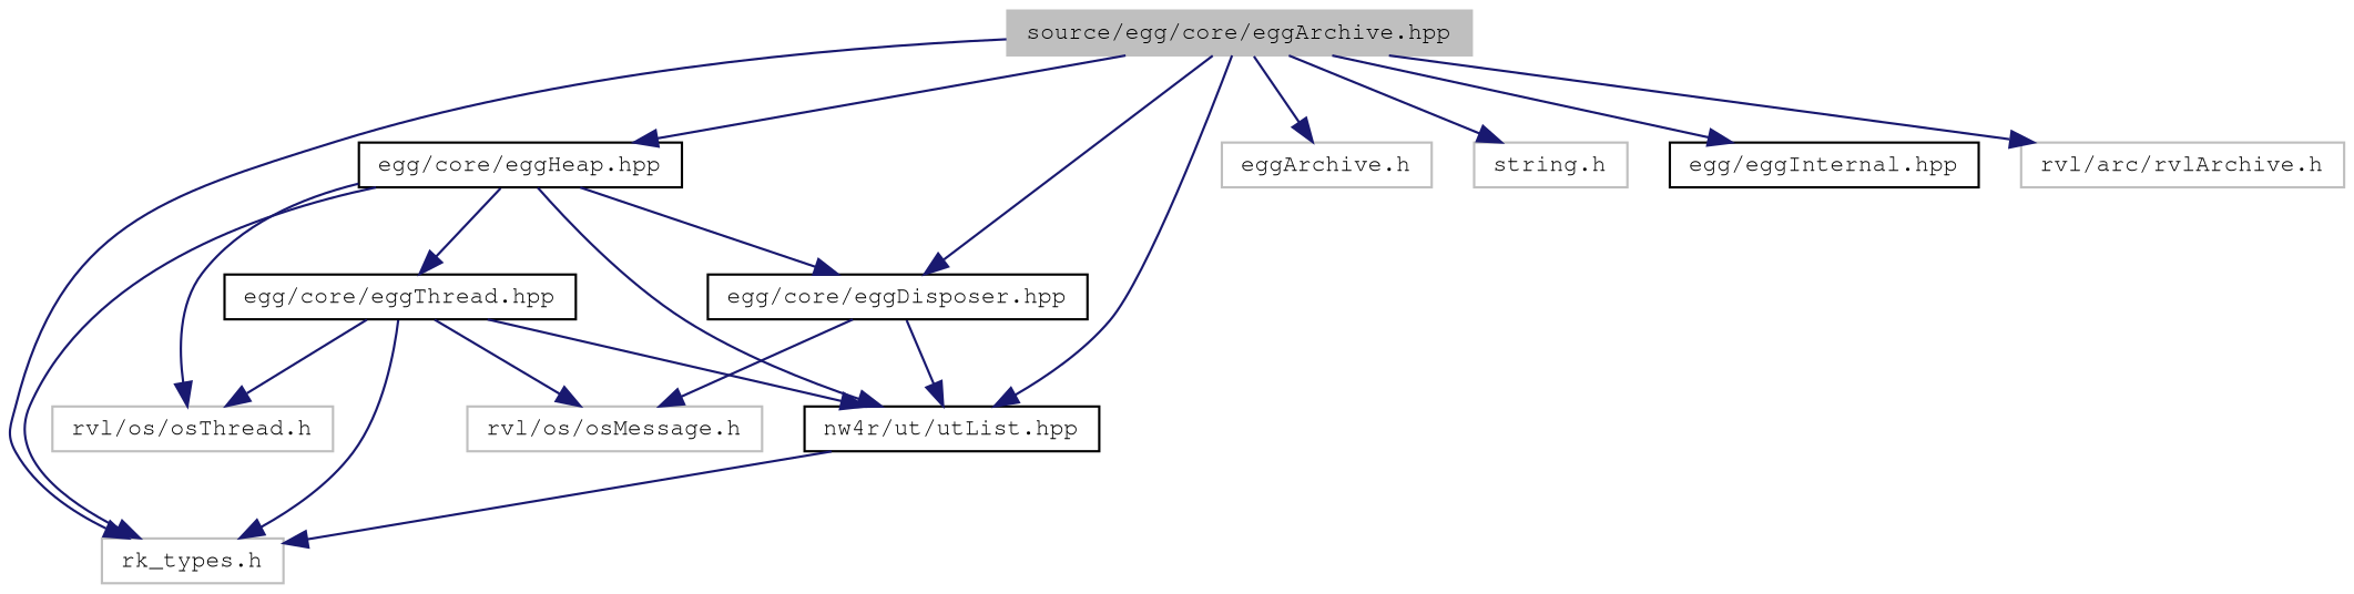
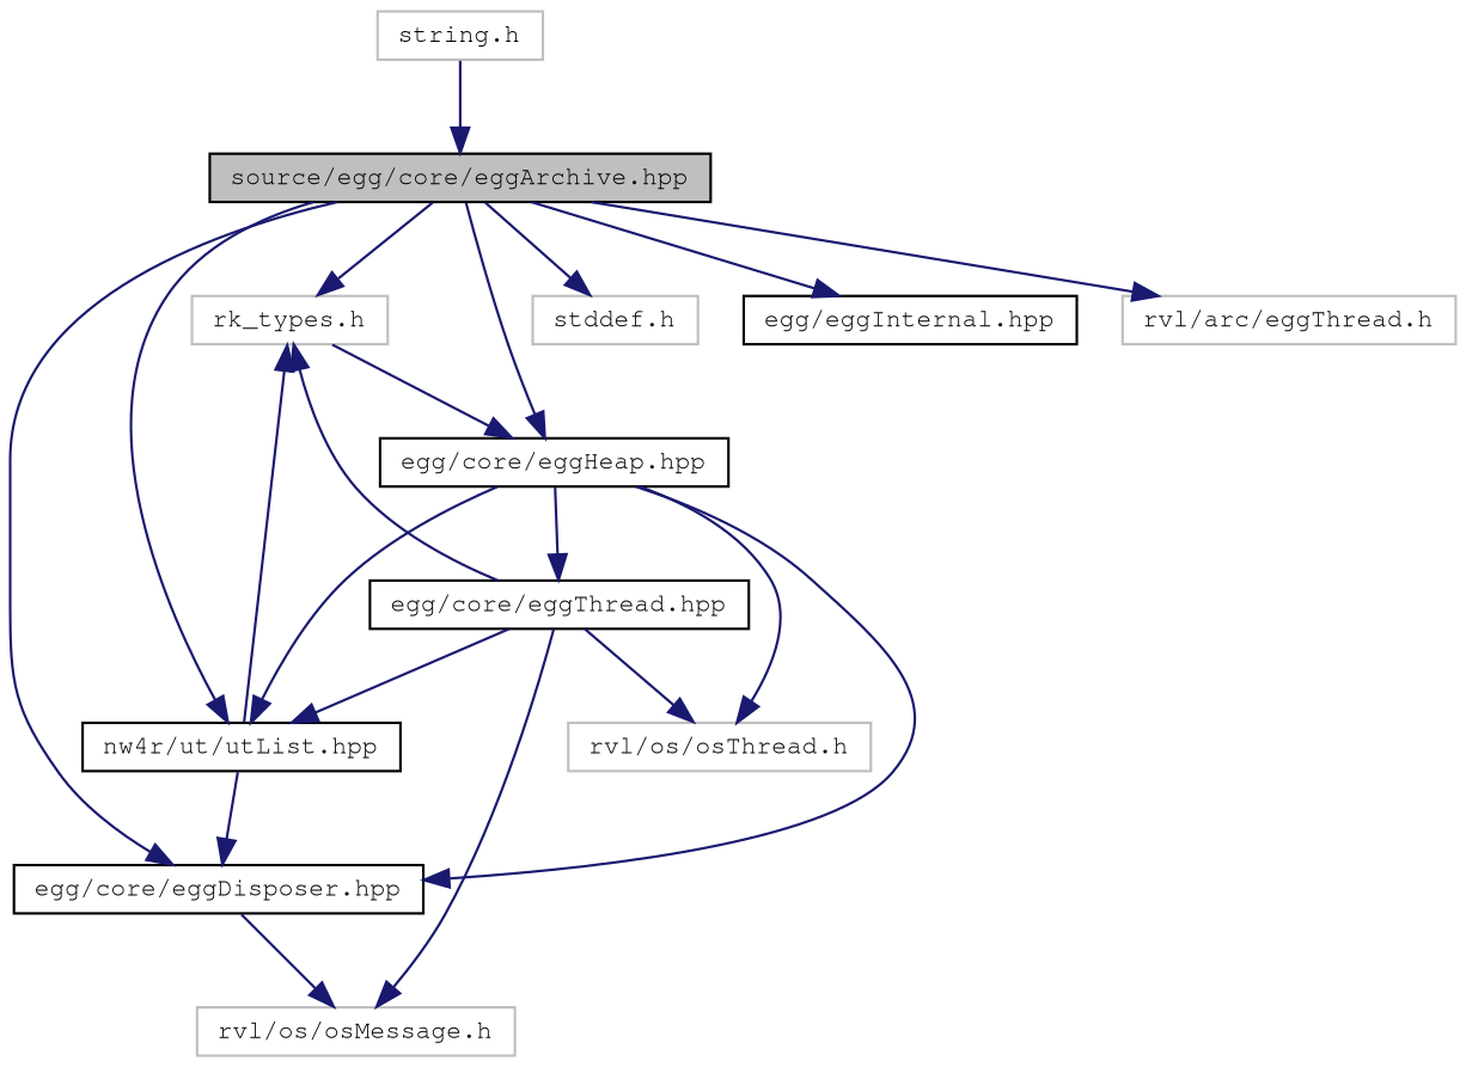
  digraph {
    node [color=black fillcolor=white fontname=FreeMono fontsize=10 shape=record style=filled]
    edge [color=midnightblue fontname=FreeMono fontsize=10 labelfontname=FreeMono labelfontsize=10 style=solid]
-   n1 [color=grey75 fillcolor=grey75 fontcolor=black height=0.2 label="source/egg/core/eggArchive.hpp" width=0.4]
+   n1 [fillcolor=grey75 fontcolor=black height=0.2 label="source/egg/core/eggArchive.hpp" width=0.4]
    n2 [color=grey75 height=0.2 label="rk_types.h" width=0.4]
-   n3 [color=grey75 height=0.2 label="eggArchive.h" width=0.4]
+   n3 [color=grey75 height=0.2 label="stddef.h" width=0.4]
    n4 [color=grey75 height=0.2 label="string.h" width=0.4]
    n5 [height=0.2 label="egg/core/eggDisposer.hpp" width=0.4]
    n6 [height=0.2 label="nw4r/ut/utList.hpp" width=0.4]
    n7 [height=0.2 label="egg/core/eggHeap.hpp" width=0.4]
    n8 [height=0.2 label="egg/eggInternal.hpp" width=0.4]
-   n9 [color=grey75 height=0.2 label="rvl/arc/rvlArchive.h" width=0.4]
+   n9 [color=grey75 height=0.2 label="rvl/arc/eggThread.h" width=0.4]
    n10 [color=grey75 height=0.2 label="rvl/os/osMessage.h" width=0.4]
    n11 [color=grey75 height=0.2 label="rvl/os/osThread.h" width=0.4]
    n12 [height=0.2 label="egg/core/eggThread.hpp" width=0.4]
    n1 -> n2
    n1 -> n3
-   n1 -> n4
+   n4 -> n1
    n1 -> n5
    n1 -> n6
    n1 -> n7
    n1 -> n8
    n1 -> n9
-   n5 -> n6
+   n6 -> n5
    n5 -> n10
    n6 -> n2
-   n7 -> n2
+   n2 -> n7
    n7 -> n5
    n7 -> n6
    n7 -> n11
    n7 -> n12
    n12 -> n2
    n12 -> n6
    n12 -> n10
    n12 -> n11
  }
